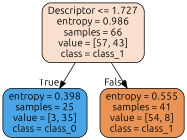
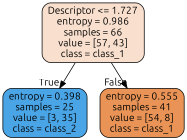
  digraph {
    fontname=Ubuntu
    node [color=black fontname=Ubuntu shape=box style="filled, rounded"]
    edge [fontname=Ubuntu labeldistance=2.5]
    n1 [fillcolor="#f9e0ce" label="Descriptor <= 1.727\nentropy = 0.986\nsamples = 66\nvalue = [57, 43]\nclass = class_1"]
-   n2 [fillcolor="#4aa5e7" label="entropy = 0.398\nsamples = 25\nvalue = [3, 35]\nclass = class_0"]
+   n2 [fillcolor="#4aa5e7" label="entropy = 0.398\nsamples = 25\nvalue = [3, 35]\nclass = class_2"]
    n3 [fillcolor="#e99456" label="entropy = 0.555\nsamples = 41\nvalue = [54, 8]\nclass = class_1"]
    n1 -> n2 [headlabel=True labelangle=45]
    n1 -> n3 [headlabel=False labelangle=-45]
  }
